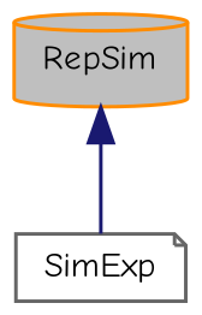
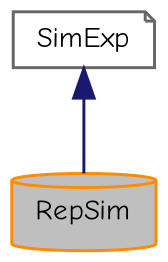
  digraph {
    fontname="Comic Neue"
    node [fontname="Comic Neue" fontsize=10]
    n1 [color=darkorange fillcolor=grey75 fontcolor=black height=0.2 label=RepSim shape=cylinder style=filled width=0.4]
    n2 [color=gray40 height=0.2 label=SimExp shape=note width=0.4]
-   n1 -> n2 [color=midnightblue dir=back fontname="Comic Neue" fontsize=10 labelfontname=Helvetica labelfontsize=10 style=solid]
+   n2 -> n1 [color=midnightblue dir=back fontname="Comic Neue" fontsize=10 labelfontname=Helvetica labelfontsize=10 style=solid]
  }
